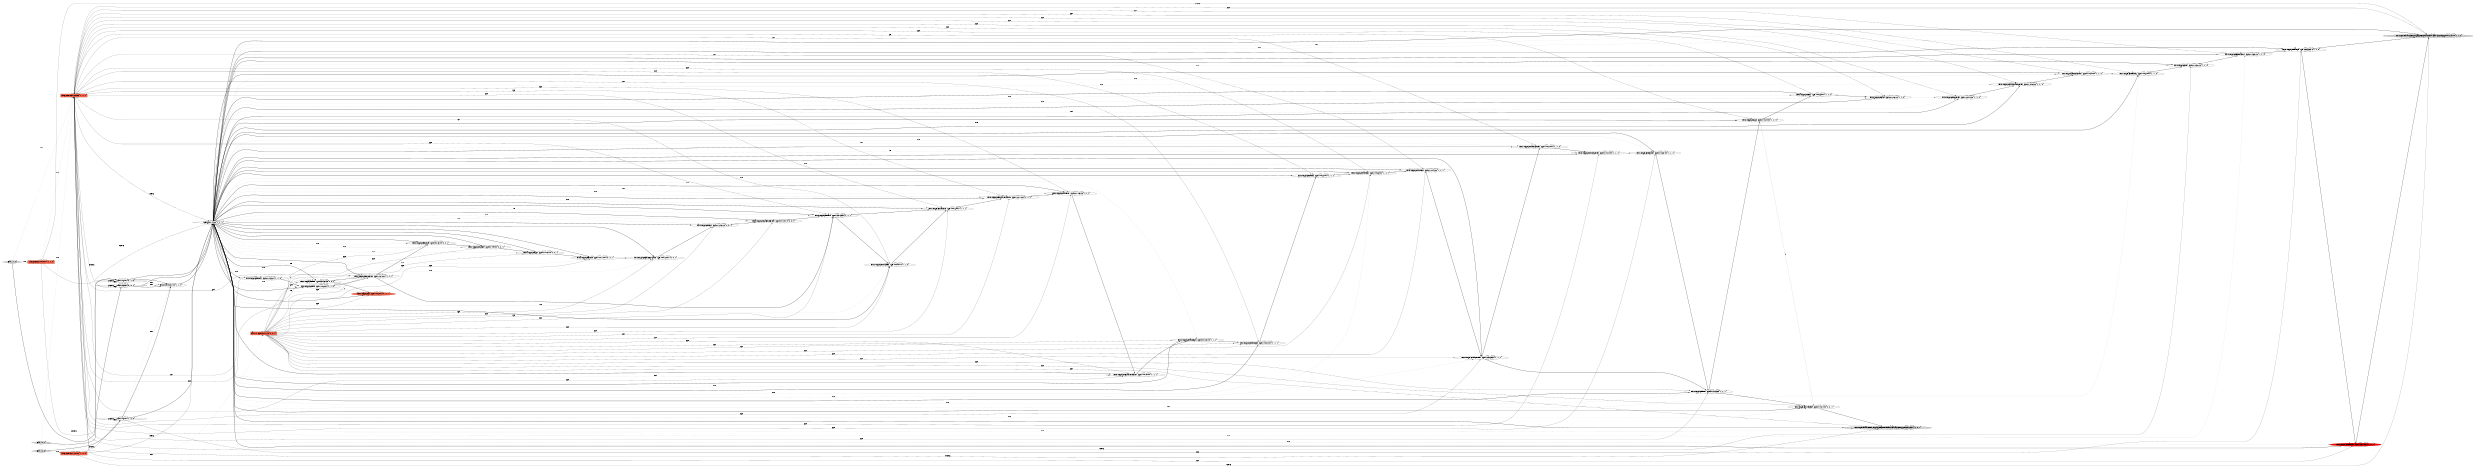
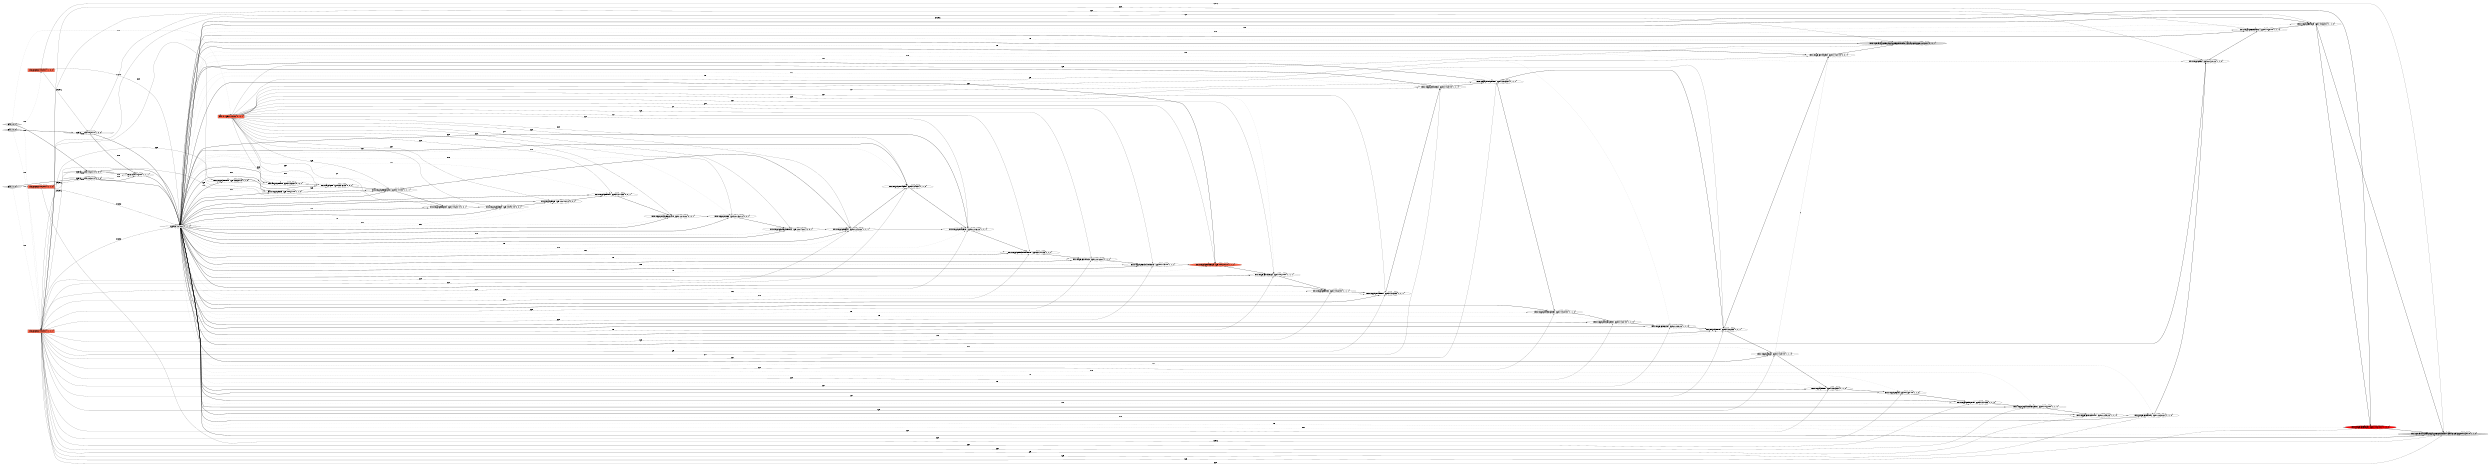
  digraph {
    rankdir=LR
    node [fillcolor=white shape=ellipse style=filled]
    edge [style=bold]
    n1 [label="return toType(getMaximum(),type)@@@16@@@['1', '1', '1']"]
    n2 [label="return toType(getExclusiveMaximum(),type)@@@17@@@['1', '1', '1']"]
    n3 [label="return toType(getMinimum(),type)@@@18@@@['1', '1', '1']"]
    n4 [label="return toType(getType(),type)@@@10@@@['0', '0', '1']"]
    n5 [label="return toType(getFormat(),type)@@@11@@@['0', '0', '1']"]
    n6 [label="return toType(getAllowEmptyValue(),type)@@@12@@@['0', '0', '1']"]
    n7 [label="return toType(getTitle(),type)@@@6@@@['1', '1', '0']"]
    n8 [label="return toType(getDescription(),type)@@@7@@@['1', '1', '1']"]
-   n9 [fillcolor=tomato label="return toType(getIn(),type)@@@6@@@['0', '0', '1']"]
+   n9 [label="return toType(getIn(),type)@@@6@@@['0', '0', '1']"]
    n10 [label="return toType(getRequired(),type)@@@8@@@['0', '0', '1']"]
    n11 [label="return toType(getDefault(),type)@@@15@@@['1', '1', '1']"]
    n12 [label="return toType(getMultipleOf(),type)@@@9@@@['1', '1', '0']"]
    n13 [label="return toType(getSchema(),type)@@@9@@@['0', '0', '1']"]
    n14 [fillcolor=lightgray label="return super.edu.fdu.CPPDG.tinypdg.pe.ExpressionInfo@15abc4bpropertytype@@@28@@@['0', '0', '1']"]
    n15 [fillcolor=lightgray label="get['0', '0', '1']" shape=diamond]
    n16 [fillcolor=tomato label="String property@@@2@@@['1', '1', '1']" shape=box]
    n17 [label="property == null@@@3@@@['0', '0', '1']" shape=diamond]
    n18 [fillcolor=tomato label="Class<T> type@@@2@@@['0', '0', '1']" shape=box]
    n19 [label="return toType(getType(),type)@@@24@@@['1', '1', '0']"]
    n20 [label="return toType(getItems(),type)@@@25@@@['1', '1', '0']"]
    n21 [label="return toType(getMinItems(),type)@@@24@@@['1', '1', '1']"]
    n22 [label="return toType(getUniqueItems(),type)@@@25@@@['1', '1', '1']"]
    n23 [label="return toType(getExclusiveMinimum(),type)@@@19@@@['1', '1', '1']"]
    n24 [label="return toType(getXml(),type)@@@31@@@['1', '1', '0']"]
    n25 [label="return toType(getExternalDocs(),type)@@@32@@@['1', '1', '0']"]
    n26 [label="return toType(getEnum(),type)@@@26@@@['1', '1', '1']"]
    n27 [label="return toType(getMaxProperties(),type)@@@20@@@['1', '1', '0']"]
    n28 [label="return toType(getReadOnly(),type)@@@30@@@['1', '1', '0']"]
    n29 [fillcolor=red label="return toType(getExamples(),type)@@@34@@@['1', '0', '0']"]
    n30 [fillcolor=lightgray label="return super.edu.fdu.CPPDG.tinypdg.pe.ExpressionInfo@15abb7bpropertytype@@@34@@@['1', '1', '0']"]
    n31 [label="return toType(getMinLength(),type)@@@21@@@['1', '1', '1']"]
    n32 [label="property@@@4@@@['1', '1', '1']" shape=diamond]
    n33 [label="return toType(getAdditionalProperties(),type)@@@28@@@['1', '1', '0']"]
    n34 [label="return toType(getDiscriminator(),type)@@@29@@@['1', '1', '0']"]
    n35 [label="return toType(getRequired(),type)@@@22@@@['1', '1', '0']"]
    n36 [label="return toType(getProperties(),type)@@@27@@@['1', '1', '0']"]
    n37 [label="return toType(getAllOf(),type)@@@26@@@['1', '1', '0']"]
    n38 [label="return toType(getMinProperties(),type)@@@21@@@['1', '1', '0']"]
    n39 [label="return toType(getMaxItems(),type)@@@23@@@['1', '1', '1']"]
    n40 [label="return toType(getFormat(),type)@@@5@@@['1', '1', '0']"]
    n41 [label="return toType(getPattern(),type)@@@22@@@['1', '1', '1']"]
    n42 [label="return null@@@3@@@['1', '1', '1']"]
    n43 [label="return toType(getMultipleOf(),type)@@@27@@@['0', '0', '1']"]
-   n44 [label="return toType(getMaxLength(),type)@@@20@@@['1', '1', '1']"]
+   n44 [fillcolor=tomato label="return toType(getMaxLength(),type)@@@20@@@['1', '1', '1']"]
    n45 [label="return toType(getItems(),type)@@@13@@@['0', '0', '1']"]
    n46 [label="return toType(getCollectionFormat(),type)@@@14@@@['0', '0', '1']"]
    n47 [label="return toType(getName(),type)@@@5@@@['0', '0', '1']"]
    n48 [label="return toType(getExample(),type)@@@33@@@['1', '1', '0']"]
    n49 [label="property == null@@@3@@@['1', '0', '0']" shape=diamond]
    n50 [fillcolor=lightgray label="get['0', '1', '0']" shape=diamond]
    n51 [fillcolor=tomato label="String property@@@2@@@['0', '1', '0']" shape=box]
    n52 [label="property == null@@@3@@@['0', '1', '0']" shape=diamond]
    n53 [fillcolor=tomato label="String property@@@2@@@['1', '0', '0']" shape=box]
    n54 [fillcolor=lightgray label="get['1', '0', '0']" shape=diamond]
    n1 -> n2
    n2 -> n3
    n3 -> n23
    n4 -> n5
    n5 -> n6
    n6 -> n45
    n7 -> n8
-   n7 -> n9 [label=0 style=dashed]
+   n7 -> n9 [label=type style=dashed]
    n8 -> n10
    n8 -> n11
-   n47 -> n8
+   n9 -> n8
    n10 -> n13
    n11 -> n1
    n11 -> n12
    n12 -> n1
    n13 -> n4
    n15 -> n16 [label=true style=dotted]
    n15 -> n17
    n15 -> n18 [label=true style=dotted]
    n16 -> n1 [label=type style=solid]
    n16 -> n2 [label=type style=solid]
    n16 -> n3 [label=type style=solid]
    n16 -> n7 [label=type style=solid]
    n16 -> n8 [label=type style=solid]
    n16 -> n11 [label=type style=solid]
    n16 -> n12 [label=type style=solid]
    n16 -> n14 [label=property style=solid]
    n16 -> n17 [label=property style=solid]
    n16 -> n19 [label=type style=solid]
    n16 -> n20 [label=type style=solid]
    n16 -> n21 [label=type style=solid]
    n16 -> n22 [label=type style=solid]
    n16 -> n23 [label=type style=solid]
-   n16 -> n24 [label=property style=solid]
+   n16 -> n24 [label=type style=solid]
    n16 -> n25 [label=type style=solid]
    n16 -> n26 [label=type style=solid]
    n16 -> n27 [label=type style=solid]
    n16 -> n28 [label=type style=solid]
    n16 -> n29 [label=type style=solid]
    n16 -> n30 [label=type style=solid]
    n16 -> n31 [label=true style=solid]
    n16 -> n32 [label=property style=solid]
    n16 -> n33 [label=type style=solid]
    n16 -> n34 [label=type style=solid]
    n16 -> n35 [label=type style=solid]
    n16 -> n36 [label=type style=solid]
    n16 -> n37 [label=type style=solid]
    n16 -> n38 [label=type style=solid]
    n16 -> n39 [label=type style=solid]
    n16 -> n40 [label=type style=solid]
    n16 -> n41 [label=type style=solid]
    n17 -> n32
    n17 -> n42
    n17 -> n42 [label=true style=dotted]
    n18 -> n1 [label=type style=solid]
    n18 -> n2 [label=type style=solid]
    n18 -> n3 [label=type style=solid]
    n18 -> n4 [label=type style=solid]
    n18 -> n5 [label=type style=solid]
    n18 -> n6 [label=type style=solid]
    n18 -> n8 [label=type style=solid]
    n18 -> n9 [label=type style=solid]
    n18 -> n10 [label=type style=solid]
    n18 -> n11 [label=type style=solid]
    n18 -> n12 [label=type style=solid]
    n18 -> n13 [label=type style=solid]
    n18 -> n14 [label=type style=solid]
    n18 -> n21 [label=type style=solid]
    n18 -> n22 [label=type style=solid]
    n18 -> n23 [label=type style=solid]
    n18 -> n26 [label=type style=solid]
    n18 -> n31 [label=type style=solid]
    n18 -> n39 [label=type style=solid]
    n18 -> n43 [label=type style=solid]
    n18 -> n44 [label=type style=solid]
    n18 -> n45 [label=type style=solid]
    n18 -> n46 [label=type style=solid]
    n18 -> n47 [label=type style=solid]
    n19 -> n20
    n19 -> n43 [label=0 style=dashed]
    n20 -> n37
    n21 -> n22
    n22 -> n26
    n22 -> n27
    n23 -> n44
    n24 -> n25
    n25 -> n48
    n26 -> n19
    n26 -> n43
    n27 -> n38
    n28 -> n24
    n29 -> n30
    n31 -> n41
    n32 -> n1 [label=true style=dotted]
    n32 -> n1
    n32 -> n2
    n32 -> n2 [label=true style=dotted]
    n32 -> n3 [label=true style=dotted]
    n32 -> n3
    n32 -> n4 [label=true style=dotted]
    n32 -> n4
    n32 -> n5 [label=true style=dotted]
    n32 -> n5
    n32 -> n6 [label=true style=dotted]
    n32 -> n6
    n32 -> n7
    n32 -> n7 [label=true style=dotted]
    n32 -> n8
    n32 -> n8 [label=true style=dotted]
    n32 -> n9 [label=true style=dotted]
    n32 -> n9
    n32 -> n10 [label=true style=dotted]
    n32 -> n10
    n32 -> n11
    n32 -> n11 [label=true style=dotted]
    n32 -> n12
    n32 -> n12 [label=true style=dotted]
    n32 -> n13 [label=true style=dotted]
    n32 -> n13
    n32 -> n14 [label=true style=dotted]
    n32 -> n14
    n32 -> n19 [label=true style=dotted]
    n32 -> n19
    n32 -> n20
    n32 -> n20 [label=true style=dotted]
    n32 -> n21
    n32 -> n21 [label=true style=dotted]
    n32 -> n22 [label=true style=dotted]
    n32 -> n22
    n32 -> n23 [label=true style=dotted]
    n32 -> n23
    n32 -> n24 [label=true style=dotted]
    n32 -> n24
    n32 -> n25 [label=true style=dotted]
    n32 -> n25
    n32 -> n26
    n32 -> n26 [label=true style=dotted]
    n32 -> n27
    n32 -> n27 [label=true style=dotted]
    n32 -> n28
    n32 -> n28 [label=true style=dotted]
    n32 -> n29 [label=true style=dotted]
    n32 -> n29
    n32 -> n30 [label=true style=dotted]
    n32 -> n30
    n32 -> n31 [label=true style=dotted]
    n32 -> n31
    n32 -> n33
    n32 -> n33 [label=true style=dotted]
    n32 -> n34
    n32 -> n34 [label=true style=dotted]
    n32 -> n35
    n32 -> n35 [label=true style=dotted]
    n32 -> n36 [label=true style=dotted]
    n32 -> n36
    n32 -> n37 [label=true style=dotted]
    n32 -> n37
    n32 -> n38 [label=true style=dotted]
    n32 -> n38
    n32 -> n39
    n32 -> n39 [label=true style=dotted]
    n32 -> n40
    n32 -> n40 [label=true style=dotted]
    n32 -> n41
    n32 -> n41 [label=true style=dotted]
    n32 -> n43 [label=true style=dotted]
    n32 -> n43
    n32 -> n44 [label=true style=dotted]
    n32 -> n44
    n32 -> n45
    n32 -> n45 [label=true style=dotted]
    n32 -> n46 [label=true style=dotted]
    n32 -> n46
    n32 -> n47
    n32 -> n47 [label=true style=dotted]
    n32 -> n48
    n32 -> n48 [label=true style=dotted]
    n33 -> n34
    n34 -> n28
    n35 -> n26
    n36 -> n33
-   n37 -> n36 [style=dotted]
+   n37 -> n36
    n38 -> n35
    n39 -> n21
    n40 -> n7
    n40 -> n47 [label=0 style=dashed]
    n41 -> n39
    n42 -> n32
    n43 -> n14
    n44 -> n31
    n45 -> n46
    n46 -> n11
    n47 -> n9
    n48 -> n29
    n48 -> n30
    n49 -> n32
    n49 -> n42 [label=true style=dotted]
    n49 -> n42
    n49 -> n48 [label=type style=solid]
    n50 -> n16 [label=true style=dotted]
    n50 -> n51 [label=true style=dotted]
    n50 -> n52
    n51 -> n30 [label=property style=solid]
    n51 -> n32 [label=property style=solid]
    n51 -> n52 [label=property style=solid]
    n52 -> n32
    n52 -> n42
    n52 -> n42 [label=true style=dotted]
    n53 -> n30 [label=property style=solid]
    n53 -> n32 [label=property style=solid]
    n53 -> n49 [label=property style=solid]
-   n51 -> n16 [label=true style=dotted]
+   n54 -> n16 [label=true style=dotted]
    n54 -> n49
    n54 -> n53 [label=true style=dotted]
  }
